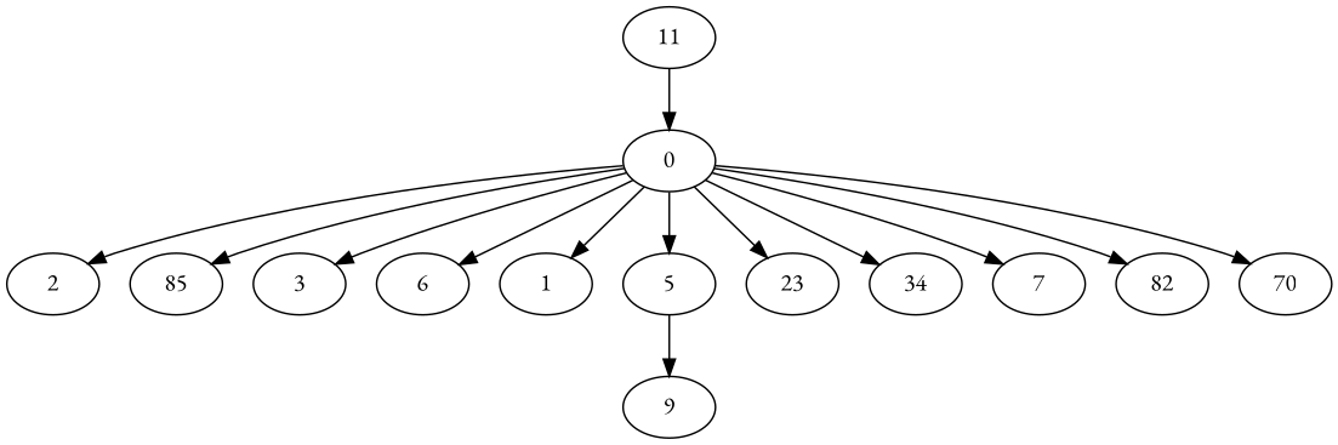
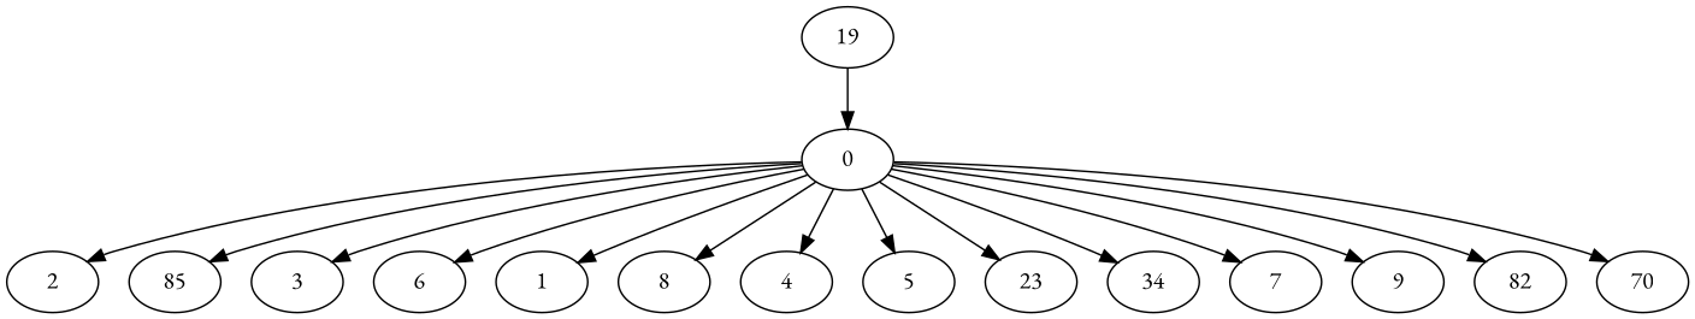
  digraph {
    "Duplicate states"=0
    GraphType=Fork
    "Max states in OPEN"=0
    Modes="120000ms; topo-ordered tasks, ; Pruning: task equivalence, fixed order ready list, ; F-value: ; Optimisation: best schedule length (SL) optimisation on equal, "
    NumberOfTasks=16
    "Pruned using list schedule length"=2292
    "States removed from OPEN"=0
    TargetSystem="Homogeneous-2"
    "Time to schedule (ms)"=246
    "Total idle time"=25
    "Total schedule length"=532
    "Total sequential time"=1032
    "Total states created"=8778
    fontname="EB Garamond"
    node [Processor=0 Weight=68 fontname="EB Garamond"]
    edge [Weight=10 fontname="EB Garamond"]
    0 ["Finish time"=23 "Start time"=0 Weight=23]
    2 ["Finish time"=125 "Start time"=23 Weight=102]
    n3 ["Finish time"=227 "Start time"=125 Weight=102 label=85]
    3 ["Finish time"=275 Processor=1 "Start time"=184 Weight=91]
    6 ["Finish time"=184 Processor=1 "Start time"=93 Weight=91]
    1 ["Finish time"=306 "Start time"=227 Weight=79]
+   8 ["Finish time"=411 Processor=1 "Start time"=332 Weight=79]
+   4 ["Finish time"=374 "Start time"=306]
    5 ["Finish time"=93 Processor=1 "Start time"=25]
    n10 ["Finish time"=332 Processor=1 "Start time"=275 Weight=57 label=23]
    n11 ["Finish time"=491 Processor=1 "Start time"=434 Weight=57 label=34]
    7 ["Finish time"=487 "Start time"=442 Weight=45]
    9 ["Finish time"=532 "Start time"=487 Weight=45]
    n14 ["Finish time"=525 Processor=1 "Start time"=491 Weight=34 label=82]
    n15 ["Finish time"=434 Processor=1 "Start time"=411 Weight=23 label=70]
-   11 ["Finish time"=442 "Start time"=374]
+   11 ["Finish time"=442 "Start time"=374 label=19]
    0 -> 2 [Weight=4]
    0 -> n3 [Weight=8]
    0 -> 3 [Weight=4]
    0 -> 6 [Weight=3]
    0 -> 1 [Weight=9]
+   0 -> 8 [Weight=5]
+   0 -> 4
    0 -> 5 [Weight=2]
    0 -> n10 [Weight=4]
    0 -> n11 [Weight=9]
    0 -> 7
-   5 -> 9
+   0 -> 9
    0 -> n14
    0 -> n15 [Weight=5]
    11 -> 0
  }
